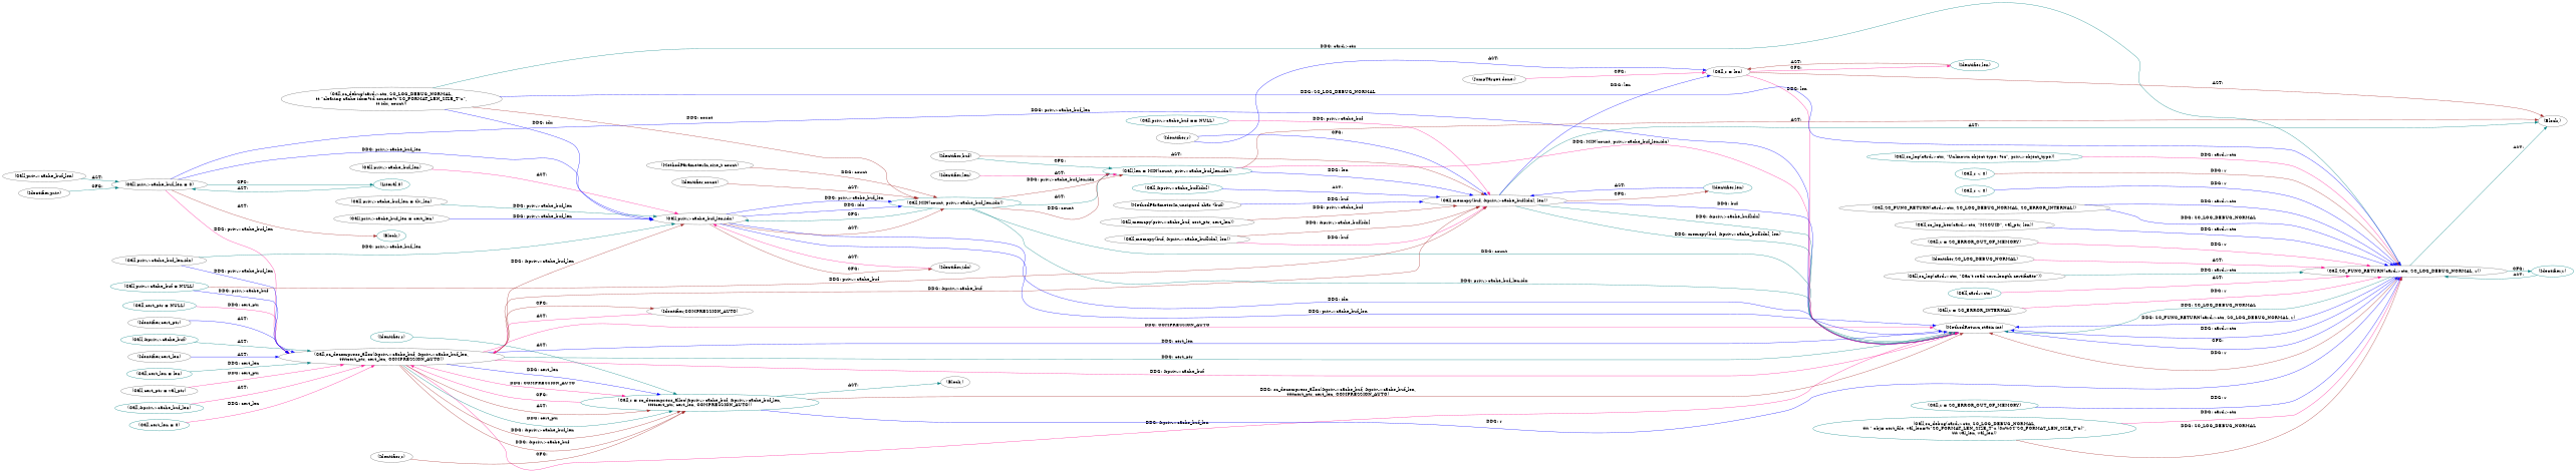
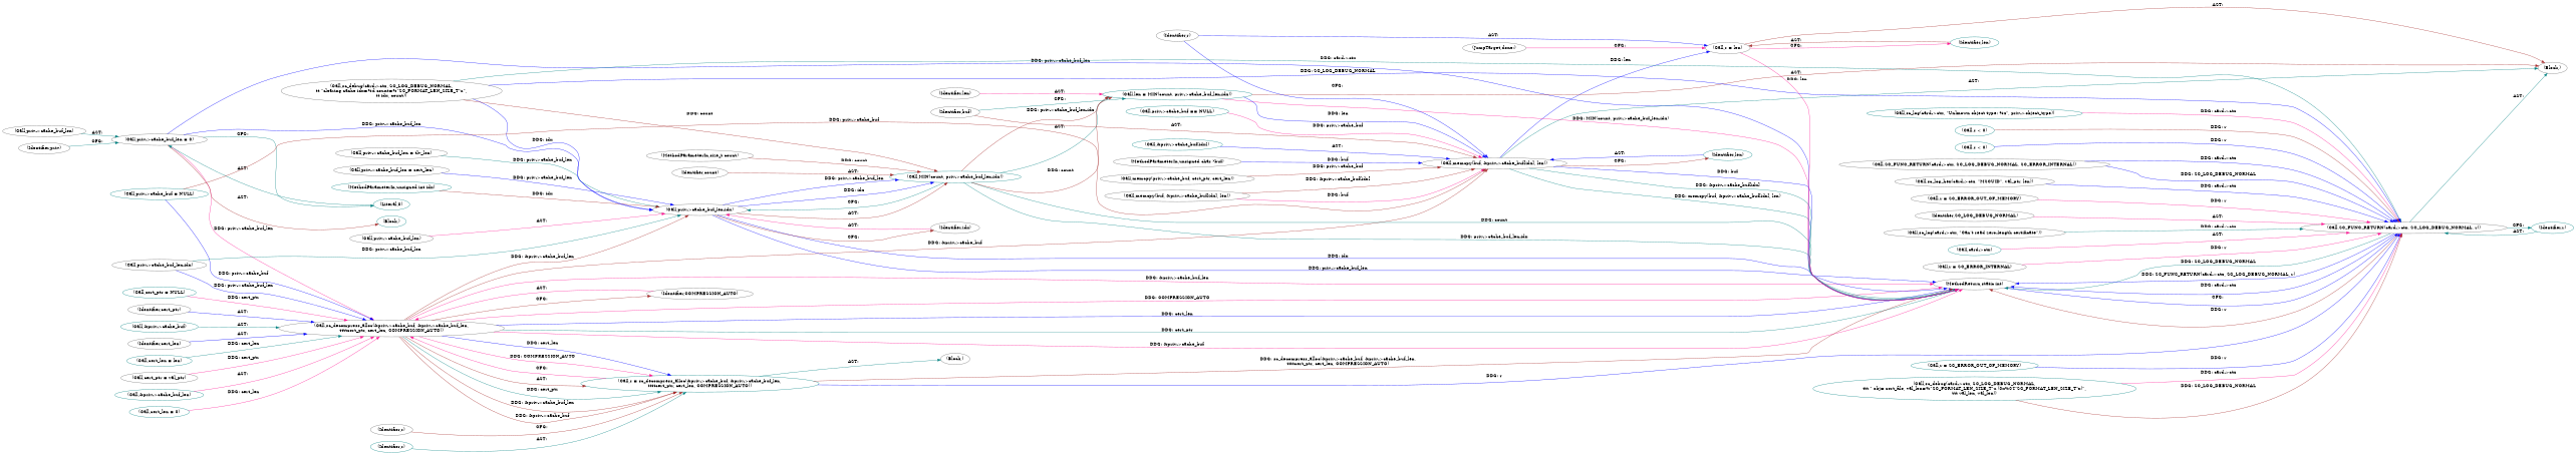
  digraph {
    rankdir=LR
    node [color=gray40]
    edge [color=blue]
    n1 [label="(Call,priv->cache_buf_len = 0)"]
    n2 [label="(Call,sc_decompress_alloc(&priv->cache_buf, &priv->cache_buf_len,\n\t\t\t\tcert_ptr, cert_len, COMPRESSION_AUTO))"]
    n3 [label="(Call,priv->cache_buf_len-idx)"]
    n4 [color=teal label="(Literal,0)"]
    n5 [label="(MethodReturn,static int)"]
    n6 [color=teal label="(Block,)"]
    n7 [color=teal label="(Call,r = sc_decompress_alloc(&priv->cache_buf, &priv->cache_buf_len,\n\t\t\t\tcert_ptr, cert_len, COMPRESSION_AUTO))"]
    n8 [label="(Call,memcpy(buf, &priv->cache_buf[idx], len))"]
    n9 [label="(Identifier,COMPRESSION_AUTO)"]
    n10 [color=teal label="(Call,MIN(count, priv->cache_buf_len-idx))"]
    n11 [label="(Identifier,idx)"]
    n12 [label="(Call,SC_FUNC_RETURN(card->ctx, SC_LOG_DEBUG_NORMAL, r))"]
    n13 [label="(Block,)"]
    n14 [label="(Block,)"]
    n15 [label="(Call,r = len)"]
    n16 [color=teal label="(Identifier,len)"]
    n17 [color=teal label="(Identifier,r)"]
    n18 [color=teal label="(Call,len = MIN(count, priv->cache_buf_len-idx))"]
    n19 [color=teal label="(Identifier,len)"]
    n20 [label="(Identifier,len)"]
    n21 [label="(JumpTarget,done:)"]
    n22 [color=teal label="(Call,sc_log(card->ctx, \"Unknown object type: %x\", priv->object_type))"]
    n23 [color=teal label="(Call,cert_ptr = NULL)"]
    n24 [label="(Identifier,cert_ptr)"]
    n25 [color=teal label="(Call,r < 0)"]
    n26 [color=teal label="(Call,r < 0)"]
    n27 [label="(Call,priv->cache_buf_len = tlv_len)"]
    n28 [color=teal label="(Call,&priv->cache_buf)"]
    n29 [label="(Call,priv->cache_buf_len = cert_len)"]
    n30 [label="(Call,SC_FUNC_RETURN(card->ctx, SC_LOG_DEBUG_NORMAL, SC_ERROR_INTERNAL))"]
    n31 [label="(Identifier,r)"]
    n32 [label="(Identifier,cert_len)"]
    n33 [label="(Identifier,buf)"]
    n34 [label="(Call,sc_log_hex(card->ctx, \"MSCUID\", val_ptr, len))"]
    n35 [color=teal label="(Call,cert_len = len)"]
+   n36 [color=teal label="(MethodParameterIn,unsigned int idx)"]
    n37 [label="(MethodParameterIn,size_t count)"]
    n38 [label="(Call,r = SC_ERROR_OUT_OF_MEMORY)"]
    n39 [label="(Call,cert_ptr = val_ptr)"]
    n40 [color=teal label="(Identifier,r)"]
    n41 [color=teal label="(Call,&priv->cache_buf[idx])"]
    n42 [label="(Identifier,SC_LOG_DEBUG_NORMAL)"]
    n43 [label="(Call,priv->cache_buf_len)"]
    n44 [label="(Call,sc_log(card->ctx, \"Can't read zero-length certificate\"))"]
    n45 [label="(Call,priv->cache_buf_len)"]
    n46 [label="(Call,priv->cache_buf_len-idx)"]
    n47 [color=teal label="(Call,card->ctx)"]
    n48 [label="(Identifier,r)"]
    n49 [label="(Identifier,count)"]
    n50 [label="(MethodParameterIn,unsigned char *buf)"]
    n51 [color=teal label="(Call,cert_len = 0)"]
    n52 [label="(Call,r = SC_ERROR_INTERNAL)"]
    n53 [label="(Identifier,priv)"]
    n54 [label="(Call,memcpy(priv->cache_buf, cert_ptr, cert_len))"]
    n55 [label="(Call,memcpy(buf, &priv->cache_buf[idx], len))"]
    n56 [color=teal label="(Call,priv->cache_buf == NULL)"]
    n57 [label="(Call,sc_debug(card->ctx, SC_LOG_DEBUG_NORMAL,\n\t\t \"clearing cache idx=%d count=%\"SC_FORMAT_LEN_SIZE_T\"u\",\n\t\t idx, count))"]
    n58 [color=teal label="(Call,r = SC_ERROR_OUT_OF_MEMORY)"]
    n59 [color=teal label="(Call,priv->cache_buf = NULL)"]
    n60 [color=teal label="(Call,&priv->cache_buf_len)"]
    n61 [color=teal label="(Call,sc_debug(card->ctx, SC_LOG_DEBUG_NORMAL,\n\t\t\t \" obj= cert_file, val_len=%\"SC_FORMAT_LEN_SIZE_T\"u (0x%04\"SC_FORMAT_LEN_SIZE_T\"x)\",\n\t\t\t val_len, val_len))"]
    n1 -> n2 [color=deeppink label="DDG: priv->cache_buf_len"]
    n1 -> n3 [label="DDG: priv->cache_buf_len"]
    n1 -> n4 [color=teal label="CFG: "]
    n1 -> n5 [label="DDG: priv->cache_buf_len"]
    n1 -> n6 [color=brown label="AST: "]
    n2 -> n3 [color=brown label="DDG: &priv->cache_buf_len"]
    n2 -> n5 [color=deeppink label="DDG: &priv->cache_buf_len"]
    n2 -> n5 [color=deeppink label="DDG: COMPRESSION_AUTO"]
    n2 -> n5 [label="DDG: cert_len"]
    n2 -> n5 [color=teal label="DDG: cert_ptr"]
    n2 -> n5 [color=deeppink label="DDG: &priv->cache_buf"]
    n2 -> n7 [color=brown label="AST: "]
    n2 -> n7 [color=teal label="DDG: cert_ptr"]
    n2 -> n7 [color=brown label="DDG: &priv->cache_buf_len"]
    n2 -> n7 [color=brown label="DDG: &priv->cache_buf"]
    n2 -> n7 [label="DDG: cert_len"]
    n2 -> n7 [color=deeppink label="DDG: COMPRESSION_AUTO"]
    n2 -> n8 [color=brown label="DDG: &priv->cache_buf"]
    n2 -> n9 [color=brown label="CFG: "]
    n3 -> n5 [label="DDG: priv->cache_buf_len"]
    n3 -> n5 [label="DDG: idx"]
    n3 -> n10 [color=brown label="AST: "]
    n3 -> n10 [label="DDG: priv->cache_buf_len"]
    n3 -> n10 [label="DDG: idx"]
    n3 -> n11 [color=brown label="CFG: "]
    n4 -> n1 [color=teal label="AST: "]
    n5 -> n12 [label="CFG: "]
    n7 -> n2 [color=deeppink label="CFG: "]
    n7 -> n5 [color=brown label="DDG: sc_decompress_alloc(&priv->cache_buf, &priv->cache_buf_len,\n\t\t\t\tcert_ptr, cert_len, COMPRESSION_AUTO)"]
    n7 -> n12 [label="DDG: r"]
    n7 -> n13 [color=teal label="AST: "]
    n8 -> n5 [label="DDG: buf"]
    n8 -> n5 [color=teal label="DDG: &priv->cache_buf[idx]"]
    n8 -> n5 [color=teal label="DDG: memcpy(buf, &priv->cache_buf[idx], len)"]
    n8 -> n14 [color=teal label="AST: "]
    n8 -> n15 [label="DDG: len"]
    n8 -> n16 [color=brown label="CFG: "]
    n9 -> n2 [color=deeppink label="AST: "]
    n10 -> n3 [color=teal label="CFG: "]
    n10 -> n5 [color=teal label="DDG: count"]
    n10 -> n5 [color=teal label="DDG: priv->cache_buf_len-idx"]
    n10 -> n18 [color=teal label="AST: "]
    n10 -> n18 [color=brown label="DDG: count"]
    n10 -> n18 [color=brown label="DDG: priv->cache_buf_len-idx"]
    n11 -> n3 [color=deeppink label="AST: "]
    n12 -> n5 [color=brown label="DDG: r"]
    n12 -> n5 [color=teal label="DDG: SC_LOG_DEBUG_NORMAL"]
    n12 -> n5 [label="DDG: SC_FUNC_RETURN(card->ctx, SC_LOG_DEBUG_NORMAL, r)"]
    n12 -> n5 [label="DDG: card->ctx"]
    n12 -> n14 [color=teal label="AST: "]
    n12 -> n17 [color=teal label="CFG: "]
    n15 -> n5 [color=deeppink label="DDG: len"]
    n15 -> n14 [color=brown label="AST: "]
    n15 -> n19 [color=deeppink label="CFG: "]
    n16 -> n8 [label="AST: "]
    n17 -> n12 [color=teal label="AST: "]
    n18 -> n5 [color=deeppink label="DDG: MIN(count, priv->cache_buf_len-idx)"]
    n18 -> n8 [label="DDG: len"]
    n18 -> n14 [color=brown label="AST: "]
    n19 -> n15 [color=brown label="AST: "]
    n20 -> n18 [color=deeppink label="AST: "]
    n21 -> n15 [color=deeppink label="CFG: "]
    n22 -> n12 [color=deeppink label="DDG: card->ctx"]
    n23 -> n2 [color=deeppink label="DDG: cert_ptr"]
    n24 -> n2 [label="AST: "]
    n25 -> n12 [color=brown label="DDG: r"]
    n26 -> n12 [label="DDG: r"]
    n27 -> n3 [color=teal label="DDG: priv->cache_buf_len"]
    n28 -> n2 [color=teal label="AST: "]
    n29 -> n3 [label="DDG: priv->cache_buf_len"]
    n30 -> n12 [label="DDG: card->ctx"]
    n30 -> n12 [label="DDG: SC_LOG_DEBUG_NORMAL"]
    n31 -> n8 [label="CFG: "]
    n31 -> n15 [label="AST: "]
    n32 -> n2 [label="AST: "]
    n33 -> n8 [color=brown label="AST: "]
    n33 -> n18 [color=teal label="CFG: "]
    n34 -> n12 [label="DDG: card->ctx"]
    n35 -> n2 [color=teal label="DDG: cert_len"]
+   n36 -> n3 [color=brown label="DDG: idx"]
    n37 -> n10 [color=brown label="DDG: count"]
    n38 -> n12 [color=deeppink label="DDG: r"]
    n39 -> n2 [color=deeppink label="DDG: cert_ptr"]
    n40 -> n7 [color=teal label="AST: "]
    n41 -> n8 [label="AST: "]
    n42 -> n12 [color=deeppink label="AST: "]
    n43 -> n3 [color=deeppink label="AST: "]
    n44 -> n12 [color=teal label="DDG: card->ctx"]
    n45 -> n1 [color=teal label="AST: "]
    n46 -> n2 [label="DDG: priv->cache_buf_len"]
    n46 -> n3 [color=teal label="DDG: priv->cache_buf_len"]
    n47 -> n12 [color=deeppink label="AST: "]
    n48 -> n7 [color=brown label="CFG: "]
    n49 -> n10 [color=brown label="AST: "]
    n50 -> n8 [label="DDG: buf"]
    n51 -> n2 [color=deeppink label="DDG: cert_len"]
    n52 -> n12 [color=deeppink label="DDG: r"]
    n53 -> n1 [color=teal label="CFG: "]
    n54 -> n8 [color=brown label="DDG: priv->cache_buf"]
    n55 -> n8 [color=deeppink label="DDG: buf"]
    n55 -> n8 [color=brown label="DDG: &priv->cache_buf[idx]"]
    n56 -> n8 [color=deeppink label="DDG: priv->cache_buf"]
    n57 -> n3 [label="DDG: idx"]
    n57 -> n10 [color=brown label="DDG: count"]
    n57 -> n12 [color=teal label="DDG: card->ctx"]
    n57 -> n12 [label="DDG: SC_LOG_DEBUG_NORMAL"]
    n58 -> n12 [label="DDG: r"]
    n59 -> n2 [label="DDG: priv->cache_buf"]
    n59 -> n8 [color=brown label="DDG: priv->cache_buf"]
    n60 -> n2 [color=deeppink label="AST: "]
    n61 -> n12 [color=deeppink label="DDG: card->ctx"]
    n61 -> n12 [color=brown label="DDG: SC_LOG_DEBUG_NORMAL"]
  }
